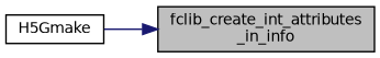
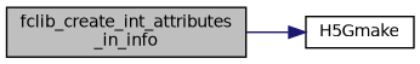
  digraph {
    rankdir=LR
    node [color=black fontname=Helvetica fontsize=10 shape=record style=filled]
    n1 [fillcolor=grey75 fontcolor=black height=0.2 label="fclib_create_int_attributes\l_in_info" width=0.4]
    n2 [fillcolor=white height=0.2 label=H5Gmake width=0.4]
-   n2 -> n1 [color=midnightblue fontname=Helvetica fontsize=10 labelfontname=Helvetica labelfontsize=10 style=solid]
+   n1 -> n2 [color=midnightblue fontname=Helvetica fontsize=10 labelfontname=Helvetica labelfontsize=10 style=solid]
  }
